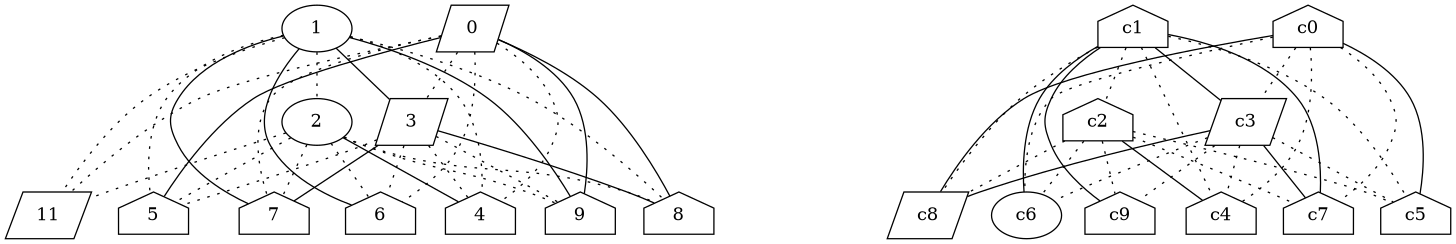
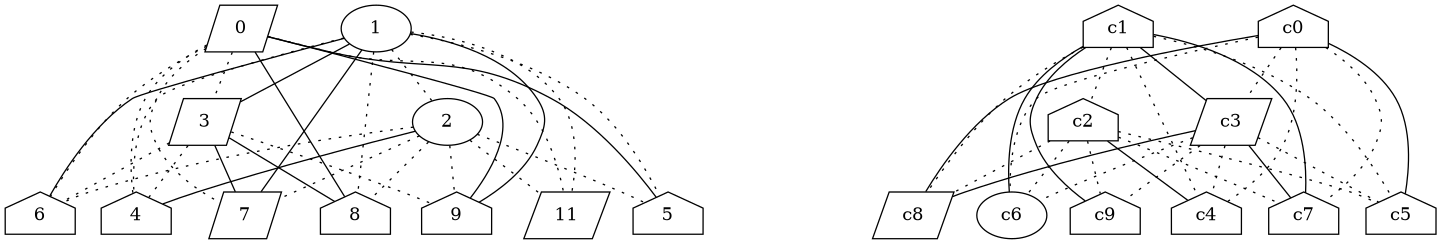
  graph {
    node [shape=house]
    edge [style=dotted]
    n1 [label=0 shape=parallelogram]
    n2 [label=3 shape=parallelogram]
    n3 [label=4]
    n4 [label=5]
    n5 [label=6]
-   n6 [label=7]
+   n6 [label=7 shape=parallelogram]
    n7 [label=8]
    n8 [label=9]
    n9 [label=11 shape=parallelogram]
    n10 [label=1 shape=ellipse]
    n11 [label=2 shape=ellipse]
    c3 [shape=parallelogram]
    c0
    c4
    c5
    c6 [shape=ellipse]
    c7
    c8 [shape=parallelogram]
    c9
    c1
    c2
    n1 -- n2
    n1 -- n3
    n1 -- n4 [style=""]
    n1 -- n5
    n1 -- n6
    n1 -- n7 [style=""]
    n1 -- n8 [style=""]
    n1 -- n9
    n2 -- n3
-   n2 -- n4
    n2 -- n5
    n2 -- n6 [style=""]
    n2 -- n7 [style=""]
    n2 -- n8
    n10 -- n2 [style=""]
    n10 -- n3
    n10 -- n4
    n10 -- n5 [style=""]
    n10 -- n6 [style=""]
    n10 -- n7
    n10 -- n8 [style=""]
    n10 -- n9
    n10 -- n11
    n11 -- n3 [style=""]
    n11 -- n4
    n11 -- n5
    n11 -- n6
    n11 -- n7
    n11 -- n8
    n11 -- n9
    c3 -- c4
    c3 -- c5
    c3 -- c6
    c3 -- c7 [style=""]
    c3 -- c8 [style=""]
    c3 -- c9
    c0 -- c3
    c0 -- c4
    c0 -- c5 [style=""]
    c0 -- c6
    c0 -- c7
    c0 -- c8 [style=""]
    c1 -- c3 [style=""]
    c1 -- c4
    c1 -- c5
    c1 -- c6 [style=""]
    c1 -- c7 [style=""]
    c1 -- c8
    c1 -- c9 [style=""]
    c1 -- c2
    c2 -- c4 [style=""]
    c2 -- c5
    c2 -- c6
    c2 -- c7
    c2 -- c8
    c2 -- c9
  }
